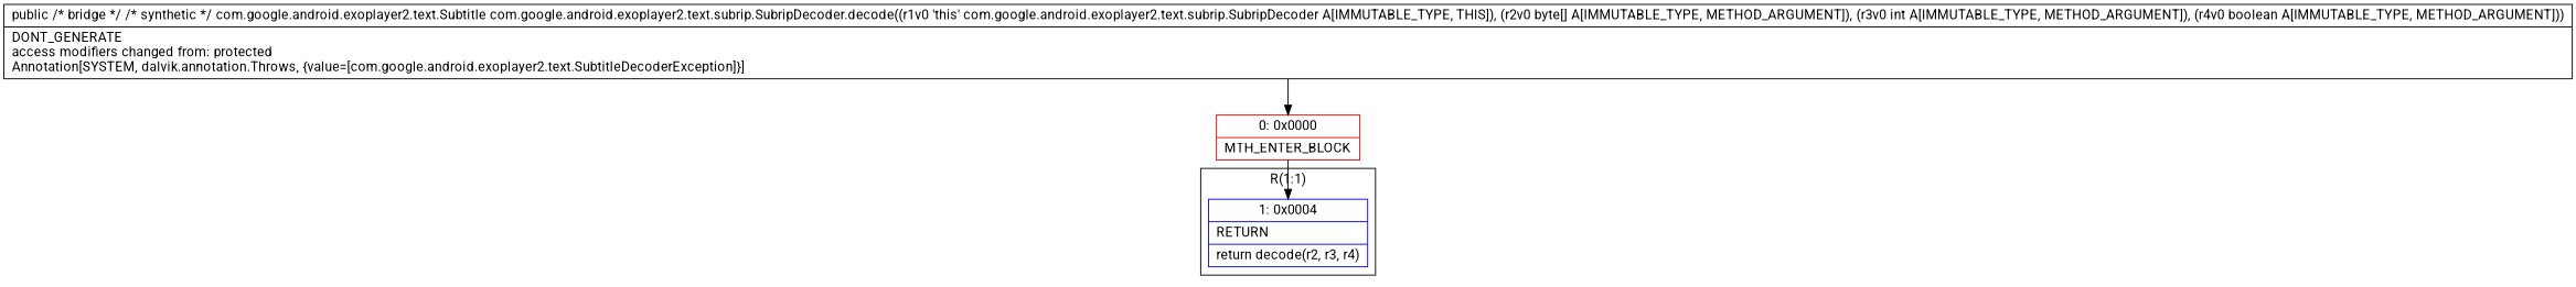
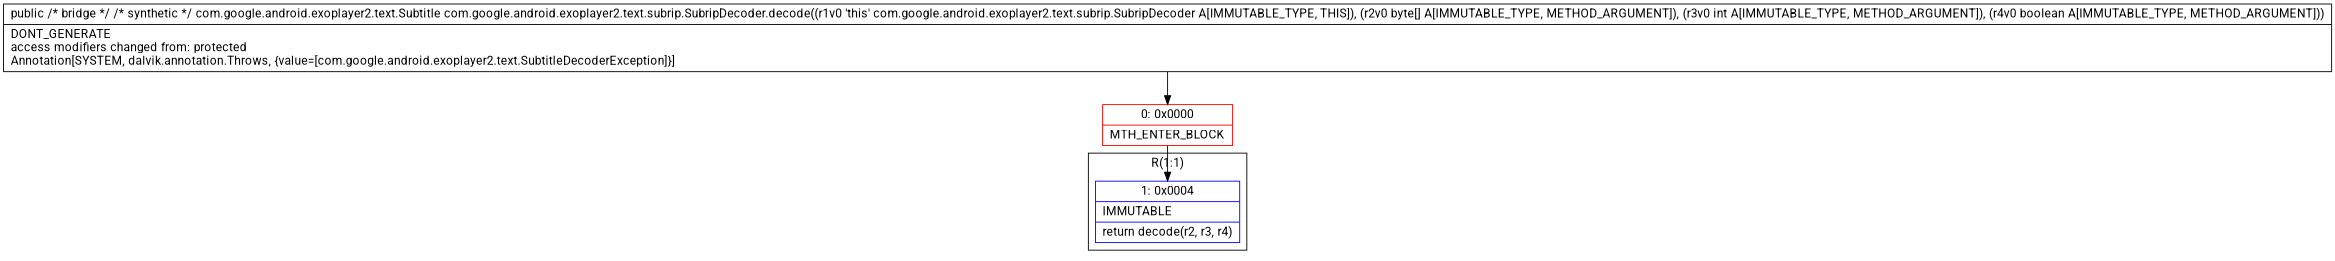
  digraph {
    fontname=Roboto
    node [shape=record fontname=Roboto]
    edge [fontname=Roboto]
-   n1 [color=blue label="{1\:\ 0x0004|RETURN\l|return decode(r2, r3, r4)\l}"]
+   n1 [color=blue label="{1\:\ 0x0004|IMMUTABLE\l|return decode(r2, r3, r4)\l}"]
    n2 [color=red label="{0\:\ 0x0000|MTH_ENTER_BLOCK\l}"]
    n3 [label="{public \/* bridge *\/ \/* synthetic *\/ com.google.android.exoplayer2.text.Subtitle com.google.android.exoplayer2.text.subrip.SubripDecoder.decode((r1v0 'this' com.google.android.exoplayer2.text.subrip.SubripDecoder A[IMMUTABLE_TYPE, THIS]), (r2v0 byte[] A[IMMUTABLE_TYPE, METHOD_ARGUMENT]), (r3v0 int A[IMMUTABLE_TYPE, METHOD_ARGUMENT]), (r4v0 boolean A[IMMUTABLE_TYPE, METHOD_ARGUMENT]))  | DONT_GENERATE\laccess modifiers changed from: protected\lAnnotation[SYSTEM, dalvik.annotation.Throws, \{value=[com.google.android.exoplayer2.text.SubtitleDecoderException]\}]\l}"]
    subgraph cluster_1 {
      label="R(1:1)"
      n1
    }
    n2 -> n1
    n3 -> n2
  }
